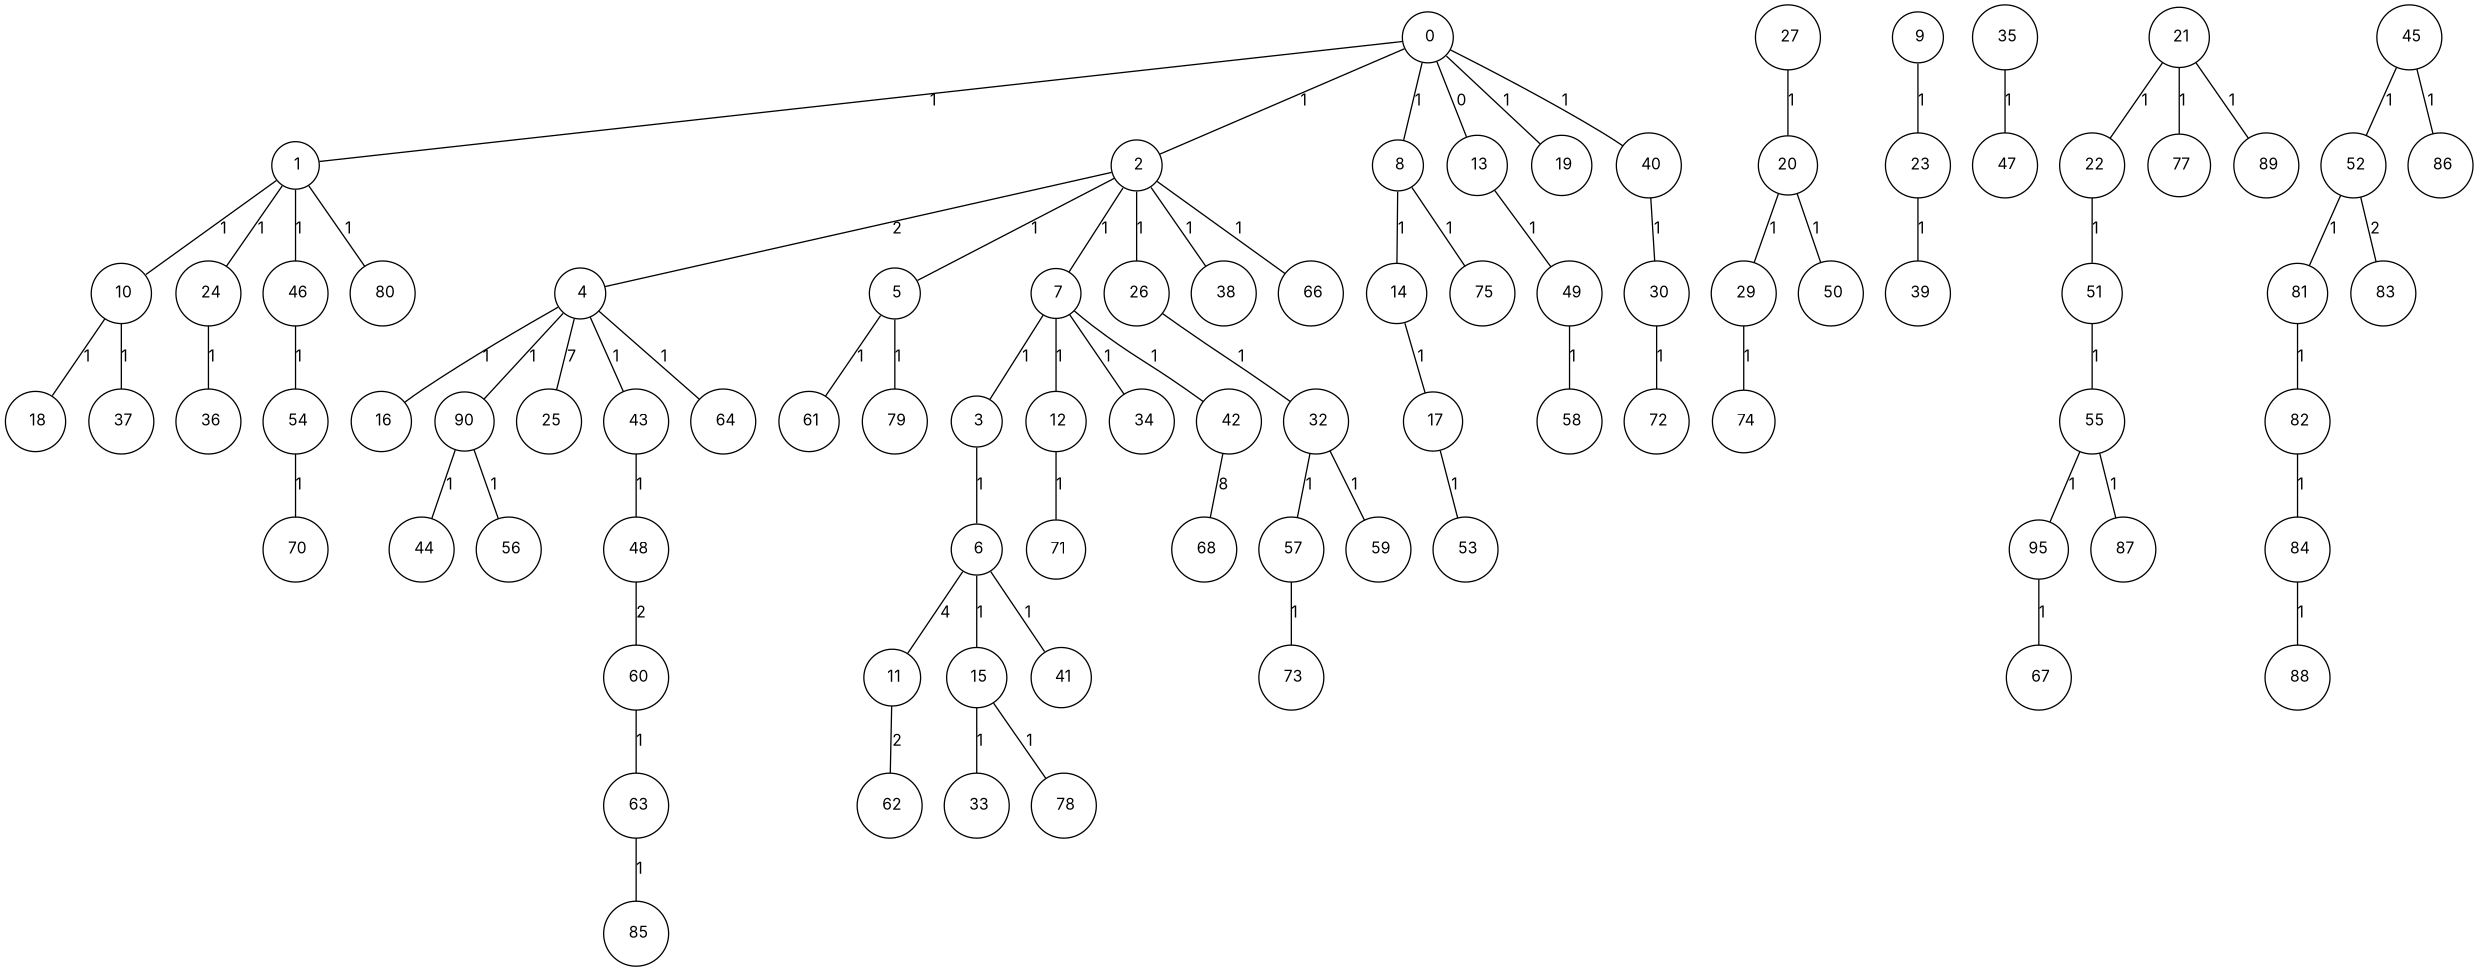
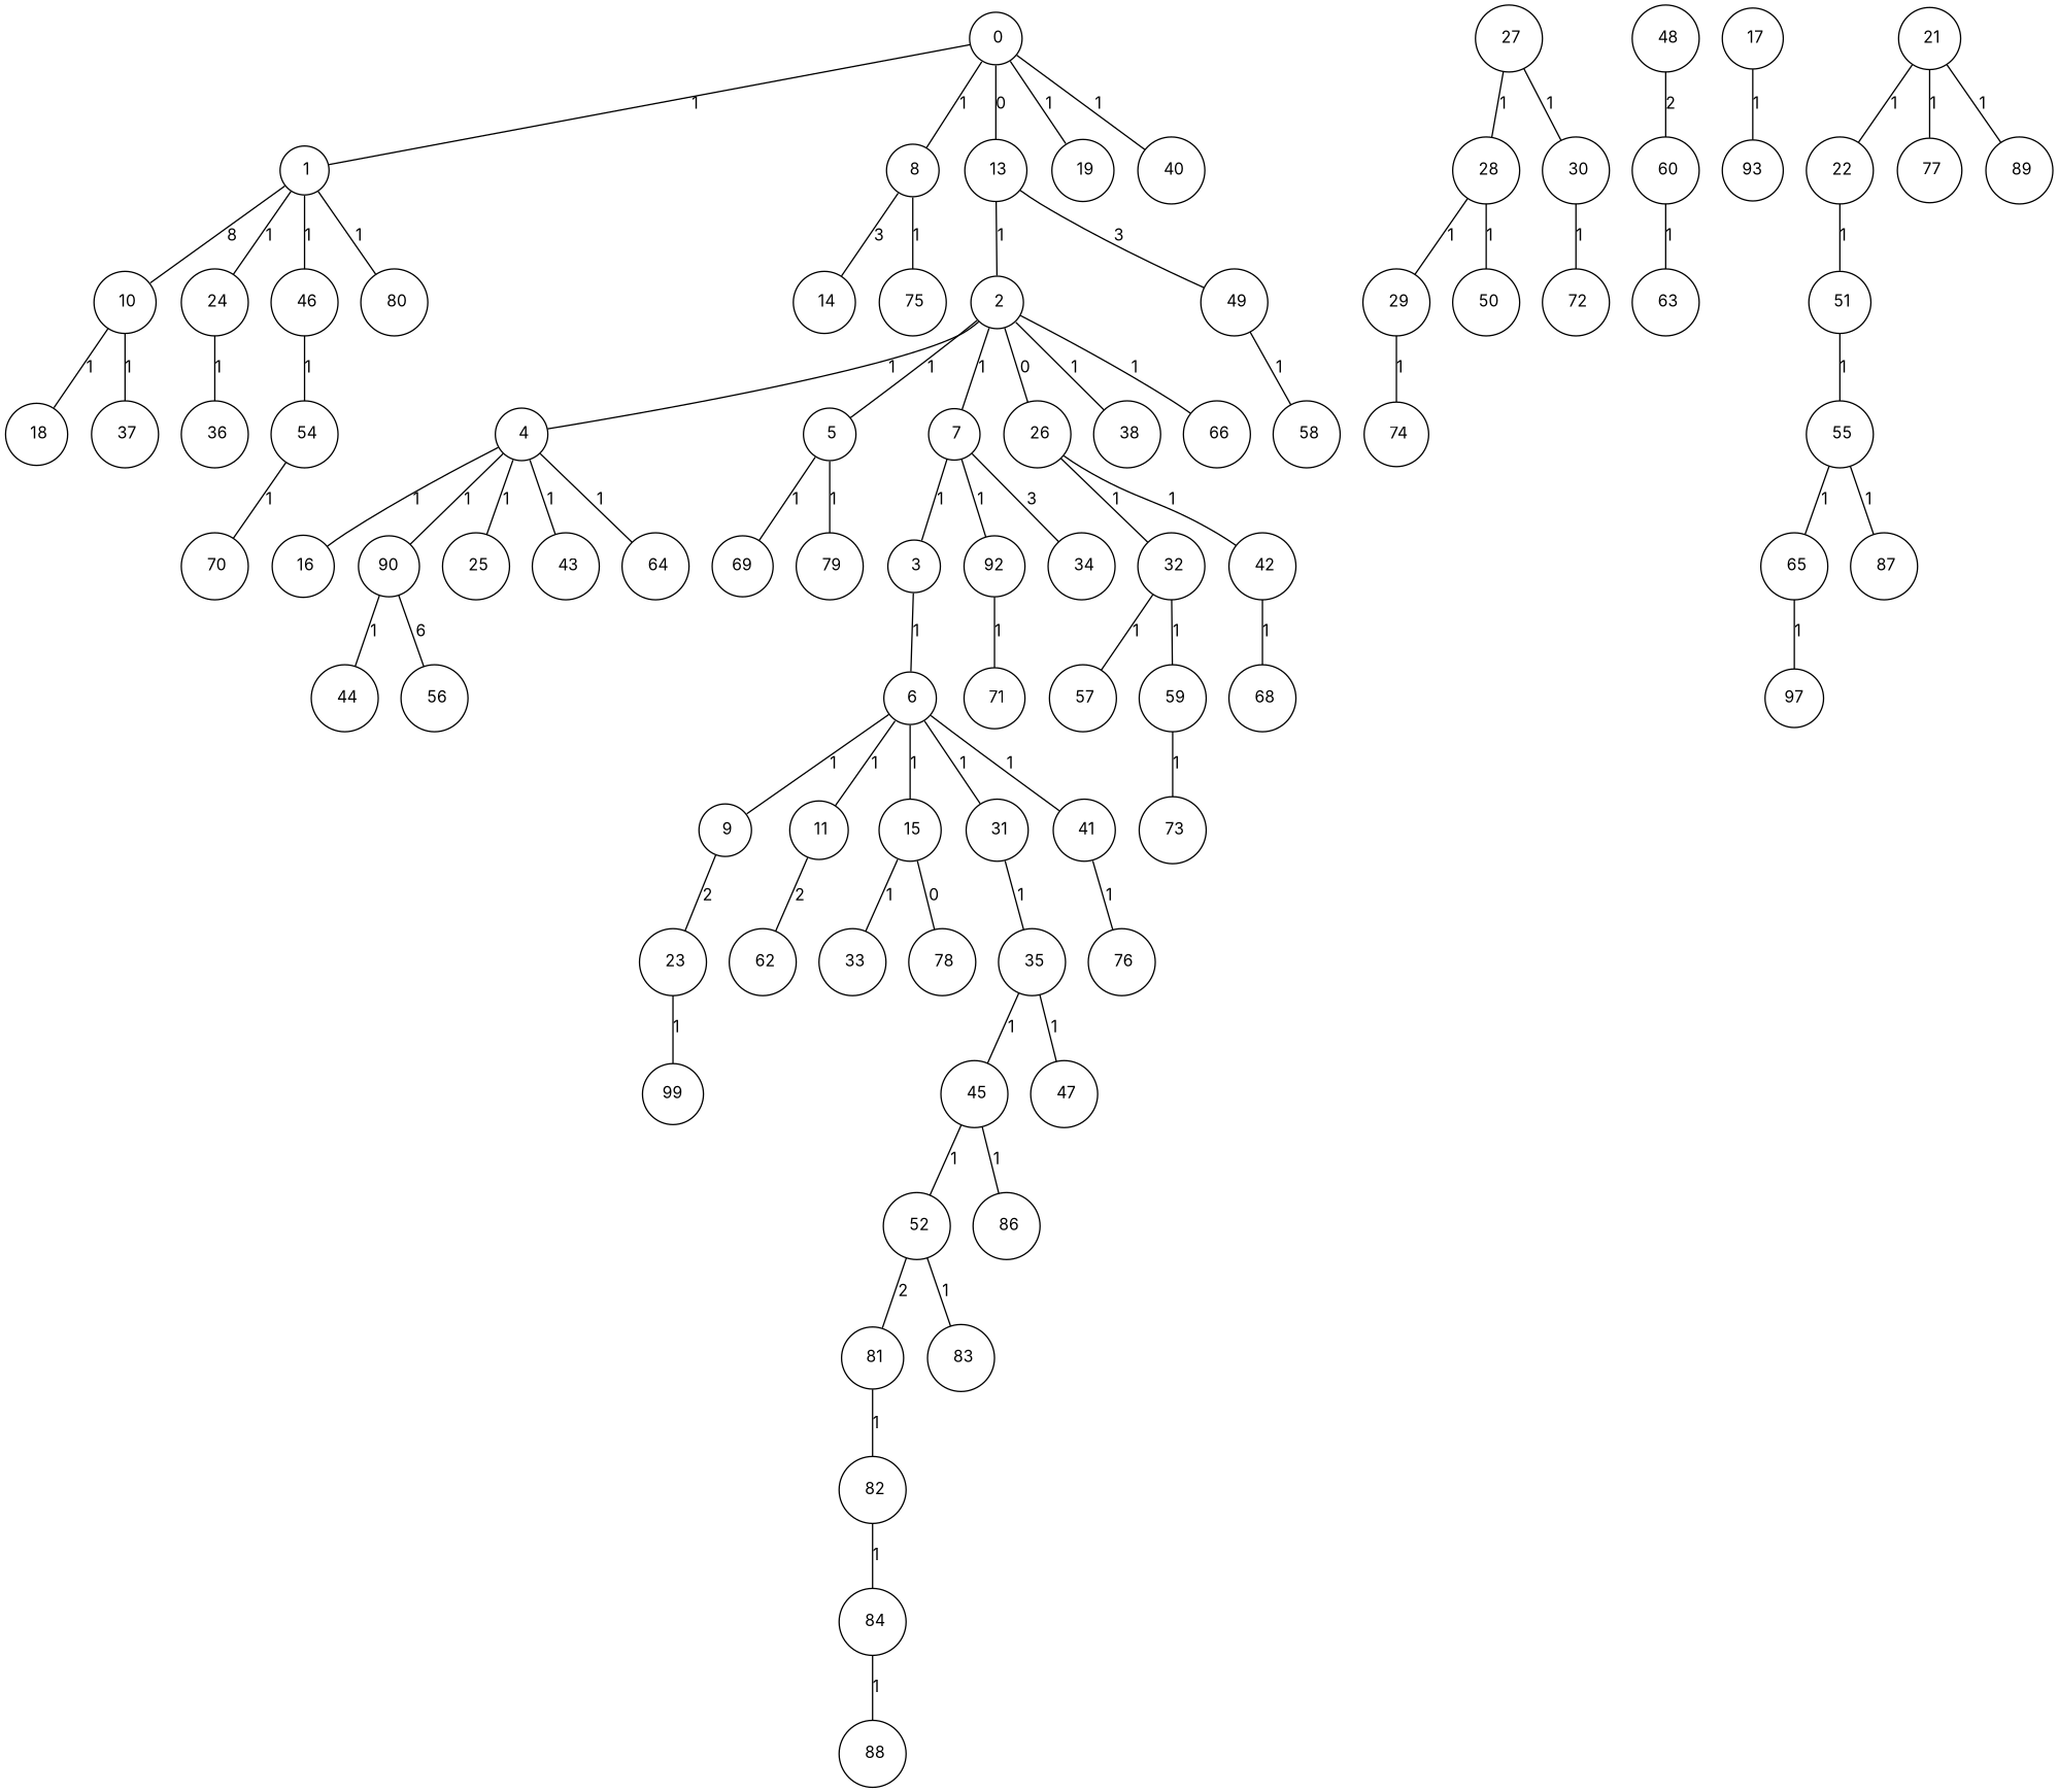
  graph {
    fixedsize="true;"
    fontname=Inter
    node [color=black fontname=Inter fontsize=12 hight=.12 shape=circle]
    edge [fontname=Inter fontsize=12]
    n1 [label=" 0" width=.12]
    n2 [label=" 1" width=.12]
    n3 [label=" 2" width=.12]
    n4 [label=" 8" width=.12]
    n5 [label=" 13" width=.12]
    n6 [label=" 19" width=.12]
    n7 [label=" 40" width=.12]
    n8 [label=" 10" width=.12]
    n9 [label=" 24" width=.12]
    n10 [label=" 46" width=.12]
    n11 [label=" 80" width=.12]
    n12 [label=" 4" width=.12]
    n13 [label=" 5" width=.12]
    n14 [label=" 7" width=.12]
    n15 [label=" 26" width=.12]
    n16 [label=" 38" width=.12]
    n17 [label=" 66" width=.12]
    n18 [label=" 14" width=.12]
    n19 [label=" 75" width=.12]
    n20 [label=" 49" width=.12]
    n21 [label=" 18" width=.12]
    n22 [label=" 37" width=.12]
    n23 [label=" 36" width=.12]
    n24 [label=" 54" width=.12]
    n25 [label=" 3" width=.12]
    n26 [label=" 6" width=.12]
    n27 [label=" 16" width=.12]
    n28 [label=90 width=.12]
    n29 [label=" 25" width=.12]
    n30 [label=" 43" width=.12]
    n31 [label=" 64" width=.12]
-   n32 [label=" 61" width=.12]
+   n32 [label=69 width=.12]
    n33 [label=" 79" width=.12]
-   n34 [label=" 12" width=.12]
+   n34 [label=92 width=.12]
    n35 [label=" 34" width=.12]
    n36 [label=" 32" width=.12]
    n37 [label=" 42" width=.12]
    n38 [label=" 27" width=.12]
-   n39 [label=20 width=.12]
+   n39 [label=" 28" width=.12]
    n40 [label=" 30" width=.12]
    n41 [label=" 9" width=.12]
    n42 [label=" 11" width=.12]
    n43 [label=" 15" width=.12]
+   n44 [label=" 31" width=.12]
    n45 [label=" 41" width=.12]
    n46 [label=" 44" width=.12]
    n47 [label=" 56" width=.12]
    n48 [label=" 48" width=.12]
    n49 [label=" 23" width=.12]
    n50 [label=" 62" width=.12]
    n51 [label=" 33" width=.12]
    n52 [label=" 78" width=.12]
    n53 [label=" 35" width=.12]
+   n54 [label=" 76" width=.12]
    n55 [label=" 71" width=.12]
    n56 [label=" 17" width=.12]
-   n57 [label=" 39" width=.12]
+   n57 [label=99 width=.12]
    n58 [label=" 58" width=.12]
-   n59 [label=" 53" width=.12]
+   n59 [label=93 width=.12]
    n60 [label=" 21" width=.12]
    n61 [label=" 22" width=.12]
    n62 [label=" 77" width=.12]
    n63 [label=" 89" width=.12]
    n64 [label=" 51" width=.12]
    n65 [label=" 55" width=.12]
    n66 [label=" 57" width=.12]
    n67 [label=" 59" width=.12]
    n68 [label=" 68" width=.12]
    n69 [label=" 29" width=.12]
    n70 [label=" 50" width=.12]
    n71 [label=" 72" width=.12]
    n72 [label=" 74" width=.12]
    n73 [label=" 45" width=.12]
    n74 [label=" 47" width=.12]
    n75 [label=" 73" width=.12]
    n76 [label=" 52" width=.12]
    n77 [label=" 86" width=.12]
    n78 [label=" 60" width=.12]
    n79 [label=" 81" width=.12]
    n80 [label=" 83" width=.12]
    n81 [label=" 70" width=.12]
    n82 [label=" 63" width=.12]
-   n83 [label=95 width=.12]
+   n83 [label=" 65" width=.12]
    n84 [label=" 87" width=.12]
    n85 [label=" 82" width=.12]
-   n86 [label=" 67" width=.12]
-   n87 [label=" 85" width=.12]
+   n86 [label=97 width=.12]
    n88 [label=" 84" width=.12]
    n89 [label=" 88" width=.12]
    n1 -- n2 [label=1]
-   n1 -- n3 [label=1]
+   n5 -- n3 [label=1]
    n1 -- n4 [label=1]
    n1 -- n5 [label=0]
    n1 -- n6 [label=1]
    n1 -- n7 [label=1]
-   n2 -- n8 [label=1]
+   n2 -- n8 [label=8]
    n2 -- n9 [label=1]
    n2 -- n10 [label=1]
    n2 -- n11 [label=1]
-   n3 -- n12 [label=2]
+   n3 -- n12 [label=1]
    n3 -- n13 [label=1]
    n3 -- n14 [label=1]
-   n3 -- n15 [label=1]
+   n3 -- n15 [label=0]
    n3 -- n16 [label=1]
    n3 -- n17 [label=1]
-   n4 -- n18 [label=1]
+   n4 -- n18 [label=3]
    n4 -- n19 [label=1]
-   n5 -- n20 [label=1]
+   n5 -- n20 [label=3]
    n8 -- n21 [label=1]
    n8 -- n22 [label=1]
    n9 -- n23 [label=1]
    n10 -- n24 [label=1]
    n12 -- n27 [label=1]
    n12 -- n28 [label=1]
-   n12 -- n29 [label=7]
+   n12 -- n29 [label=1]
    n12 -- n30 [label=1]
    n12 -- n31 [label=1]
    n13 -- n32 [label=1]
    n13 -- n33 [label=1]
    n14 -- n25 [label=1]
    n14 -- n34 [label=1]
-   n14 -- n35 [label=1]
+   n14 -- n35 [label=3]
    n15 -- n36 [label=1]
-   n14 -- n37 [label=1]
-   n18 -- n56 [label=1]
+   n15 -- n37 [label=1]
    n20 -- n58 [label=1]
    n24 -- n81 [label=1]
    n25 -- n26 [label=1]
-   n26 -- n42 [label=4]
+   n26 -- n41 [label=1]
+   n26 -- n42 [label=1]
    n26 -- n43 [label=1]
+   n26 -- n44 [label=1]
    n26 -- n45 [label=1]
    n28 -- n46 [label=1]
-   n28 -- n47 [label=1]
-   n30 -- n48 [label=1]
+   n28 -- n47 [label=6]
    n34 -- n55 [label=1]
    n36 -- n66 [label=1]
    n36 -- n67 [label=1]
-   n37 -- n68 [label=8]
+   n37 -- n68 [label=1]
    n38 -- n39 [label=1]
-   n7 -- n40 [label=1]
+   n38 -- n40 [label=1]
    n39 -- n69 [label=1]
    n39 -- n70 [label=1]
    n40 -- n71 [label=1]
-   n41 -- n49 [label=1]
+   n41 -- n49 [label=2]
    n42 -- n50 [label=2]
    n43 -- n51 [label=1]
-   n43 -- n52 [label=1]
+   n43 -- n52 [label=0]
+   n44 -- n53 [label=1]
+   n45 -- n54 [label=1]
    n48 -- n78 [label=2]
    n49 -- n57 [label=1]
+   n53 -- n73 [label=1]
    n53 -- n74 [label=1]
    n56 -- n59 [label=1]
    n60 -- n61 [label=1]
    n60 -- n62 [label=1]
    n60 -- n63 [label=1]
    n61 -- n64 [label=1]
    n64 -- n65 [label=1]
    n65 -- n83 [label=1]
    n65 -- n84 [label=1]
-   n66 -- n75 [label=1]
+   n67 -- n75 [label=1]
    n69 -- n72 [label=1]
    n73 -- n76 [label=1]
    n73 -- n77 [label=1]
-   n76 -- n79 [label=1]
-   n76 -- n80 [label=2]
+   n76 -- n79 [label=2]
+   n76 -- n80 [label=1]
    n78 -- n82 [label=1]
    n79 -- n85 [label=1]
-   n82 -- n87 [label=1]
    n83 -- n86 [label=1]
    n85 -- n88 [label=1]
    n88 -- n89 [label=1]
  }
